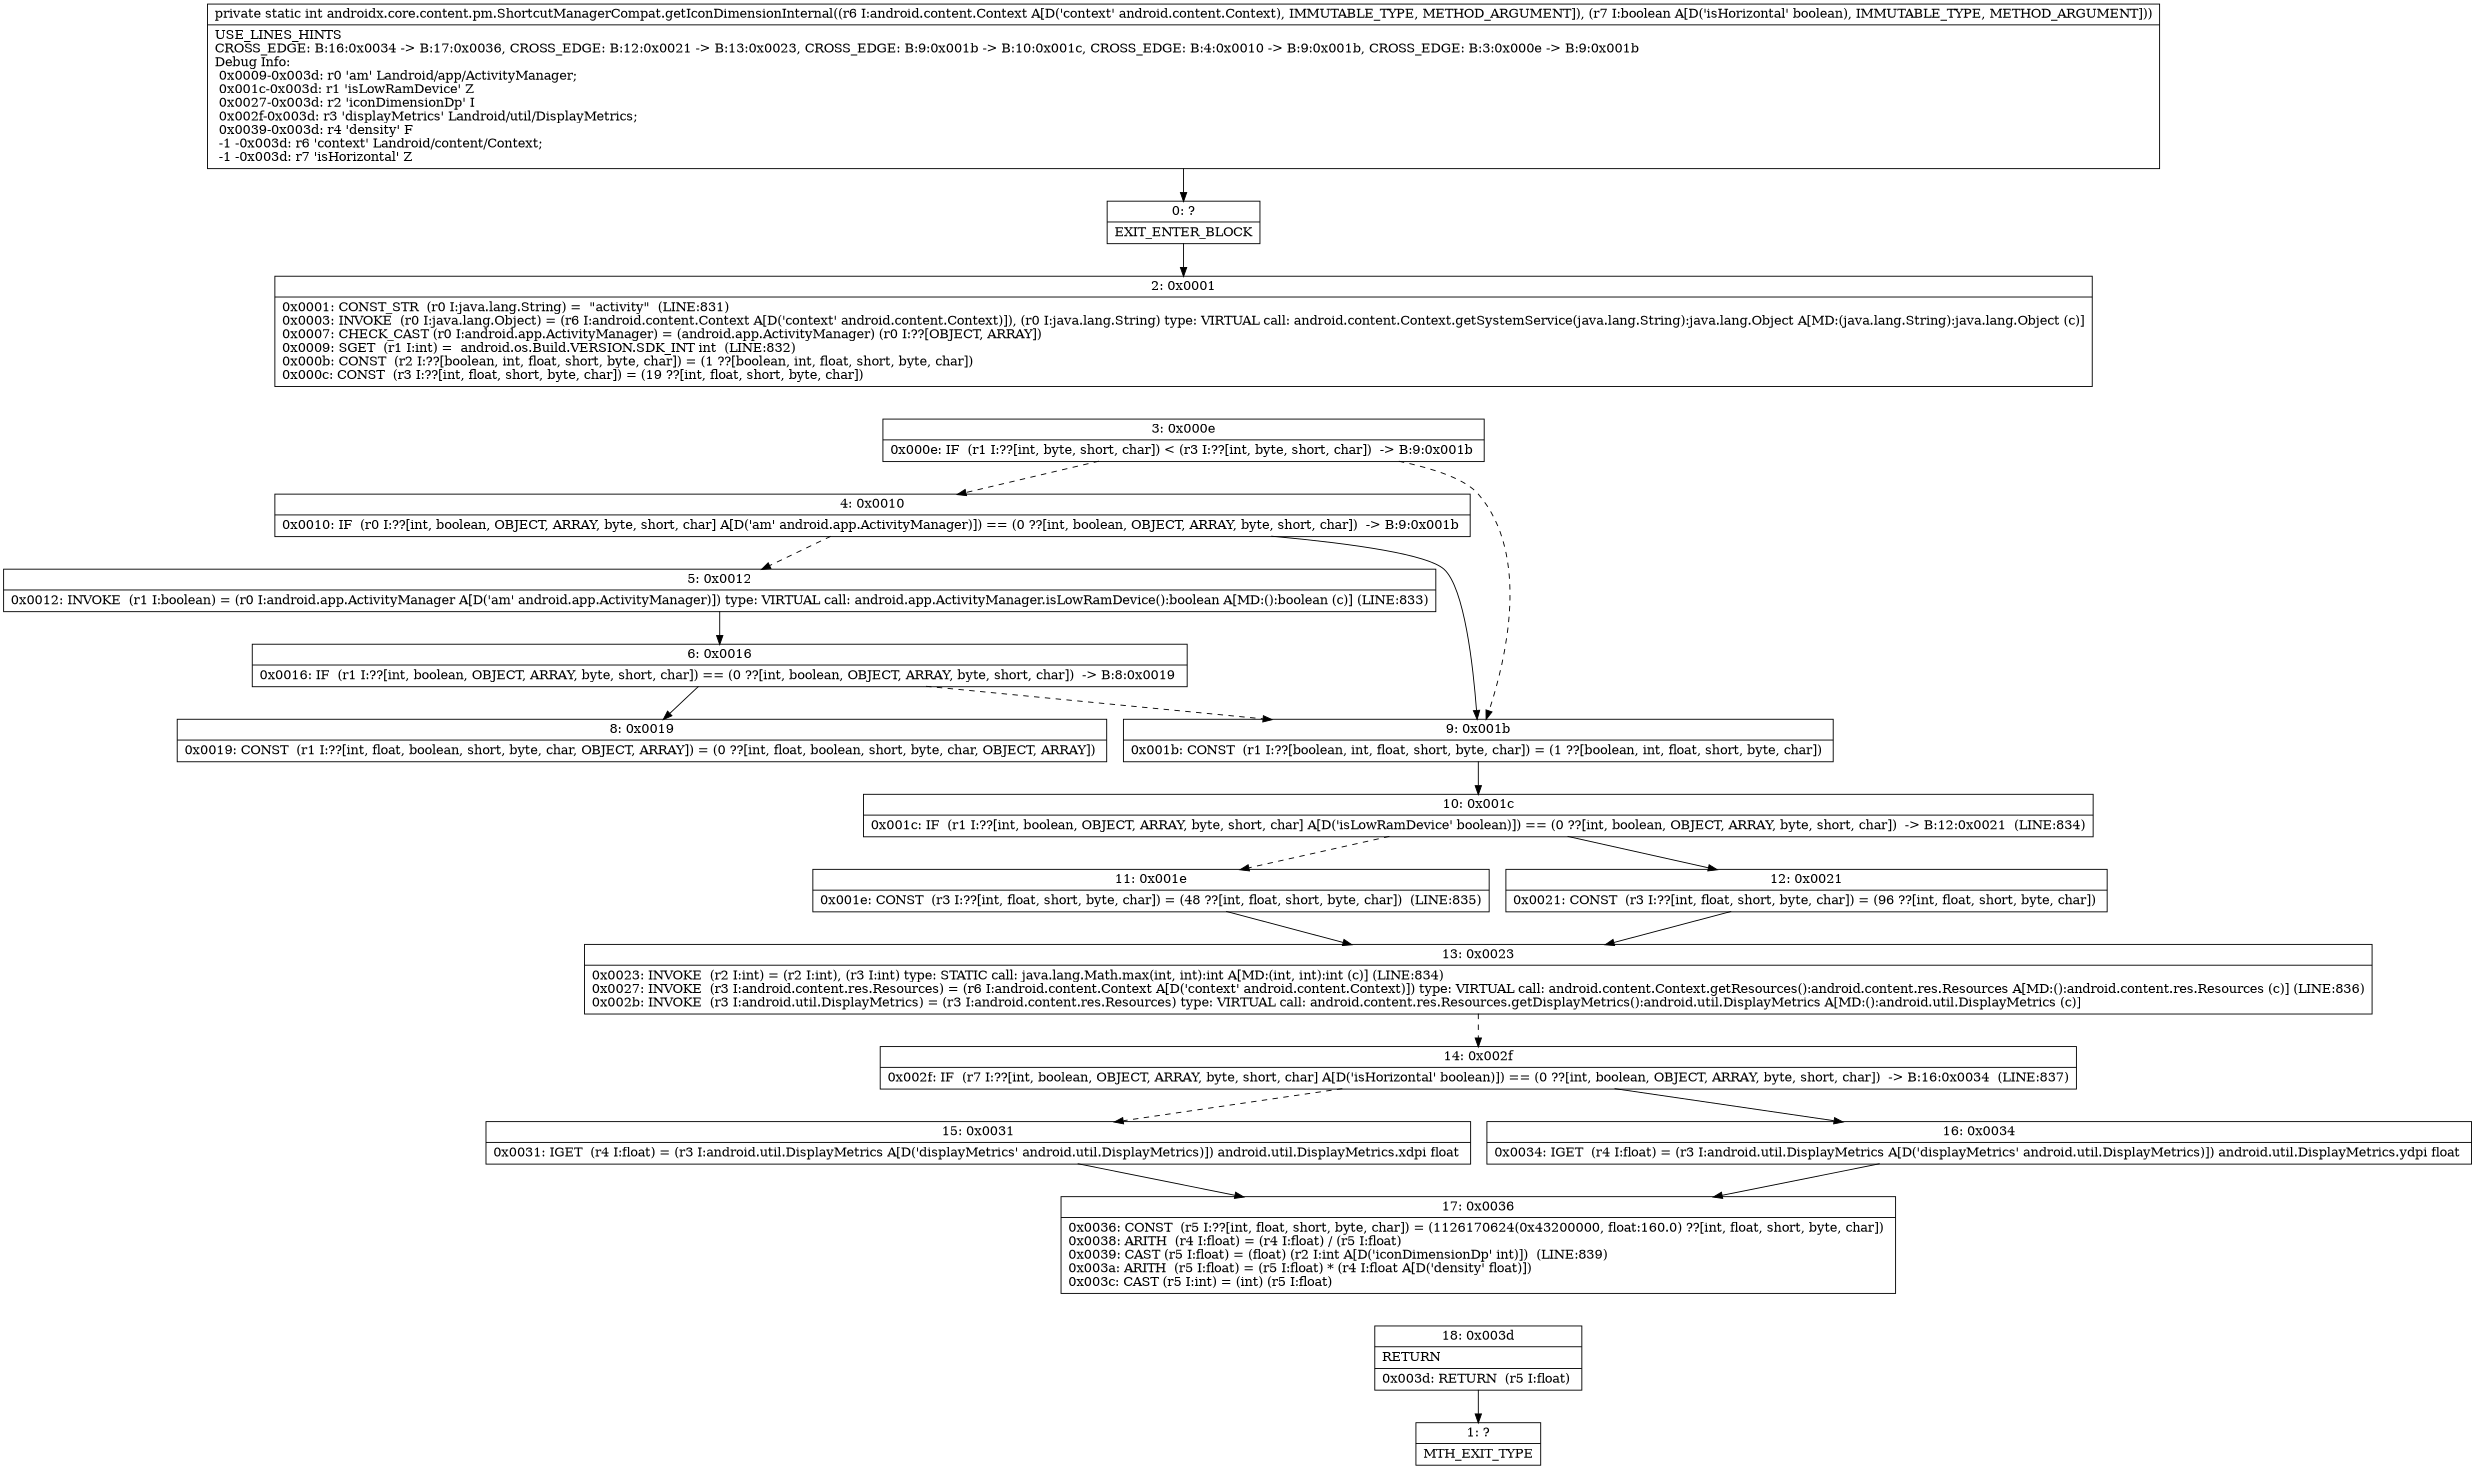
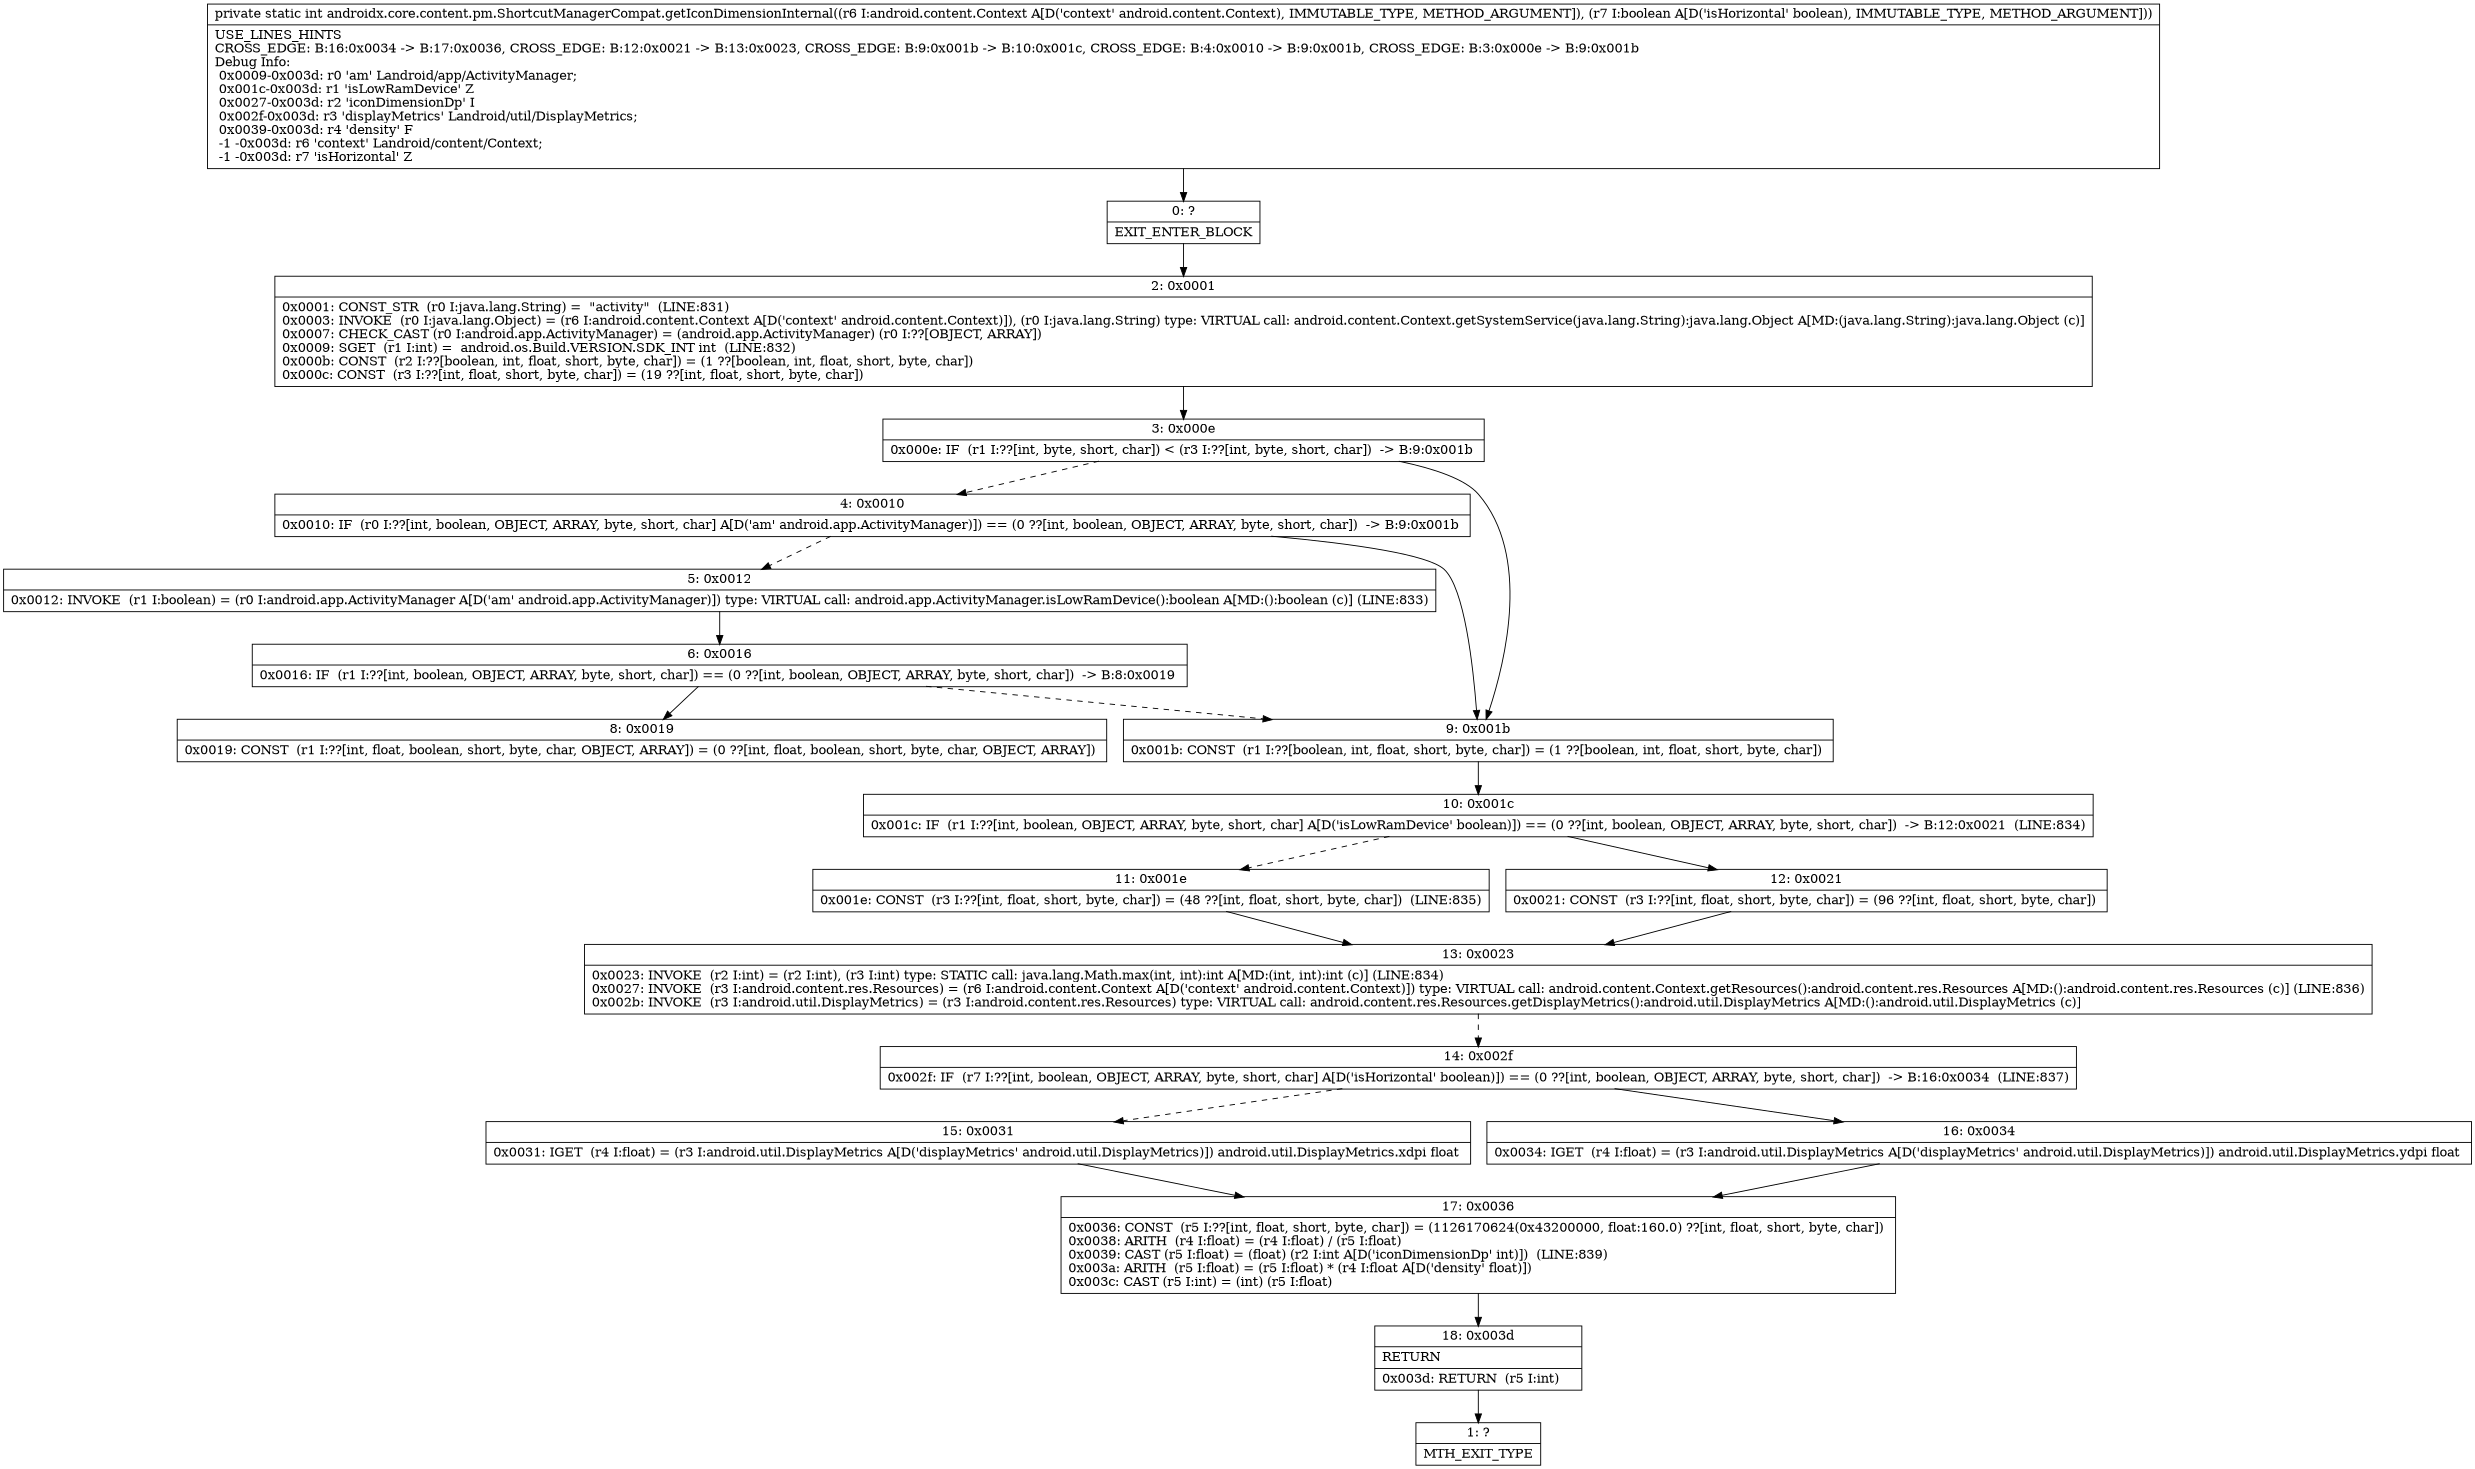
  digraph {
    node [shape=record]
    n1 [label="{0\:\ ?|EXIT_ENTER_BLOCK\l}"]
    n2 [label="{2\:\ 0x0001|0x0001: CONST_STR  (r0 I:java.lang.String) =  \"activity\"  (LINE:831)\l0x0003: INVOKE  (r0 I:java.lang.Object) = (r6 I:android.content.Context A[D('context' android.content.Context)]), (r0 I:java.lang.String) type: VIRTUAL call: android.content.Context.getSystemService(java.lang.String):java.lang.Object A[MD:(java.lang.String):java.lang.Object (c)]\l0x0007: CHECK_CAST (r0 I:android.app.ActivityManager) = (android.app.ActivityManager) (r0 I:??[OBJECT, ARRAY]) \l0x0009: SGET  (r1 I:int) =  android.os.Build.VERSION.SDK_INT int  (LINE:832)\l0x000b: CONST  (r2 I:??[boolean, int, float, short, byte, char]) = (1 ??[boolean, int, float, short, byte, char]) \l0x000c: CONST  (r3 I:??[int, float, short, byte, char]) = (19 ??[int, float, short, byte, char]) \l}"]
    n3 [label="{3\:\ 0x000e|0x000e: IF  (r1 I:??[int, byte, short, char]) \< (r3 I:??[int, byte, short, char])  \-\> B:9:0x001b \l}"]
    n4 [label="{4\:\ 0x0010|0x0010: IF  (r0 I:??[int, boolean, OBJECT, ARRAY, byte, short, char] A[D('am' android.app.ActivityManager)]) == (0 ??[int, boolean, OBJECT, ARRAY, byte, short, char])  \-\> B:9:0x001b \l}"]
    n5 [label="{9\:\ 0x001b|0x001b: CONST  (r1 I:??[boolean, int, float, short, byte, char]) = (1 ??[boolean, int, float, short, byte, char]) \l}"]
    n6 [label="{5\:\ 0x0012|0x0012: INVOKE  (r1 I:boolean) = (r0 I:android.app.ActivityManager A[D('am' android.app.ActivityManager)]) type: VIRTUAL call: android.app.ActivityManager.isLowRamDevice():boolean A[MD:():boolean (c)] (LINE:833)\l}"]
    n7 [label="{10\:\ 0x001c|0x001c: IF  (r1 I:??[int, boolean, OBJECT, ARRAY, byte, short, char] A[D('isLowRamDevice' boolean)]) == (0 ??[int, boolean, OBJECT, ARRAY, byte, short, char])  \-\> B:12:0x0021  (LINE:834)\l}"]
    n8 [label="{6\:\ 0x0016|0x0016: IF  (r1 I:??[int, boolean, OBJECT, ARRAY, byte, short, char]) == (0 ??[int, boolean, OBJECT, ARRAY, byte, short, char])  \-\> B:8:0x0019 \l}"]
    n9 [label="{8\:\ 0x0019|0x0019: CONST  (r1 I:??[int, float, boolean, short, byte, char, OBJECT, ARRAY]) = (0 ??[int, float, boolean, short, byte, char, OBJECT, ARRAY]) \l}"]
    n10 [label="{11\:\ 0x001e|0x001e: CONST  (r3 I:??[int, float, short, byte, char]) = (48 ??[int, float, short, byte, char])  (LINE:835)\l}"]
    n11 [label="{12\:\ 0x0021|0x0021: CONST  (r3 I:??[int, float, short, byte, char]) = (96 ??[int, float, short, byte, char]) \l}"]
    n12 [label="{13\:\ 0x0023|0x0023: INVOKE  (r2 I:int) = (r2 I:int), (r3 I:int) type: STATIC call: java.lang.Math.max(int, int):int A[MD:(int, int):int (c)] (LINE:834)\l0x0027: INVOKE  (r3 I:android.content.res.Resources) = (r6 I:android.content.Context A[D('context' android.content.Context)]) type: VIRTUAL call: android.content.Context.getResources():android.content.res.Resources A[MD:():android.content.res.Resources (c)] (LINE:836)\l0x002b: INVOKE  (r3 I:android.util.DisplayMetrics) = (r3 I:android.content.res.Resources) type: VIRTUAL call: android.content.res.Resources.getDisplayMetrics():android.util.DisplayMetrics A[MD:():android.util.DisplayMetrics (c)]\l}"]
    n13 [label="{14\:\ 0x002f|0x002f: IF  (r7 I:??[int, boolean, OBJECT, ARRAY, byte, short, char] A[D('isHorizontal' boolean)]) == (0 ??[int, boolean, OBJECT, ARRAY, byte, short, char])  \-\> B:16:0x0034  (LINE:837)\l}"]
    n14 [label="{15\:\ 0x0031|0x0031: IGET  (r4 I:float) = (r3 I:android.util.DisplayMetrics A[D('displayMetrics' android.util.DisplayMetrics)]) android.util.DisplayMetrics.xdpi float \l}"]
    n15 [label="{16\:\ 0x0034|0x0034: IGET  (r4 I:float) = (r3 I:android.util.DisplayMetrics A[D('displayMetrics' android.util.DisplayMetrics)]) android.util.DisplayMetrics.ydpi float \l}"]
    n16 [label="{17\:\ 0x0036|0x0036: CONST  (r5 I:??[int, float, short, byte, char]) = (1126170624(0x43200000, float:160.0) ??[int, float, short, byte, char]) \l0x0038: ARITH  (r4 I:float) = (r4 I:float) \/ (r5 I:float) \l0x0039: CAST (r5 I:float) = (float) (r2 I:int A[D('iconDimensionDp' int)])  (LINE:839)\l0x003a: ARITH  (r5 I:float) = (r5 I:float) * (r4 I:float A[D('density' float)]) \l0x003c: CAST (r5 I:int) = (int) (r5 I:float) \l}"]
-   n17 [label="{18\:\ 0x003d|RETURN\l|0x003d: RETURN  (r5 I:float) \l}"]
+   n17 [label="{18\:\ 0x003d|RETURN\l|0x003d: RETURN  (r5 I:int) \l}"]
    n18 [label="{1\:\ ?|MTH_EXIT_TYPE\l}"]
    n19 [label="{private static int androidx.core.content.pm.ShortcutManagerCompat.getIconDimensionInternal((r6 I:android.content.Context A[D('context' android.content.Context), IMMUTABLE_TYPE, METHOD_ARGUMENT]), (r7 I:boolean A[D('isHorizontal' boolean), IMMUTABLE_TYPE, METHOD_ARGUMENT]))  | USE_LINES_HINTS\lCROSS_EDGE: B:16:0x0034 \-\> B:17:0x0036, CROSS_EDGE: B:12:0x0021 \-\> B:13:0x0023, CROSS_EDGE: B:9:0x001b \-\> B:10:0x001c, CROSS_EDGE: B:4:0x0010 \-\> B:9:0x001b, CROSS_EDGE: B:3:0x000e \-\> B:9:0x001b\lDebug Info:\l  0x0009\-0x003d: r0 'am' Landroid\/app\/ActivityManager;\l  0x001c\-0x003d: r1 'isLowRamDevice' Z\l  0x0027\-0x003d: r2 'iconDimensionDp' I\l  0x002f\-0x003d: r3 'displayMetrics' Landroid\/util\/DisplayMetrics;\l  0x0039\-0x003d: r4 'density' F\l  \-1 \-0x003d: r6 'context' Landroid\/content\/Context;\l  \-1 \-0x003d: r7 'isHorizontal' Z\l}"]
    n1 -> n2
+   n2 -> n3
    n3 -> n4 [style=dashed]
-   n3 -> n5 [style=dashed]
+   n3 -> n5
    n4 -> n5
    n4 -> n6 [style=dashed]
    n5 -> n7
    n6 -> n8
    n7 -> n10 [style=dashed]
    n7 -> n11
    n8 -> n5 [style=dashed]
    n8 -> n9
    n10 -> n12
    n11 -> n12
    n12 -> n13 [style=dashed]
    n13 -> n14 [style=dashed]
    n13 -> n15
    n14 -> n16
    n15 -> n16
+   n16 -> n17
    n17 -> n18
    n19 -> n1
  }
